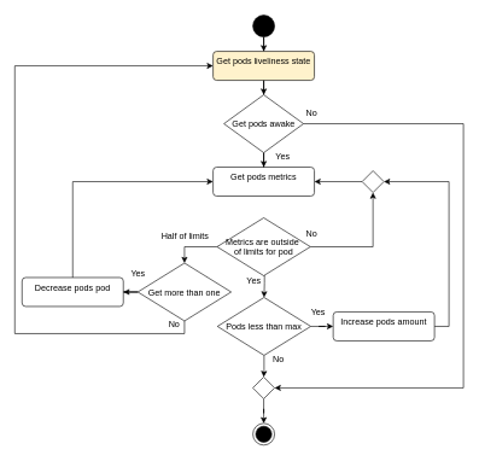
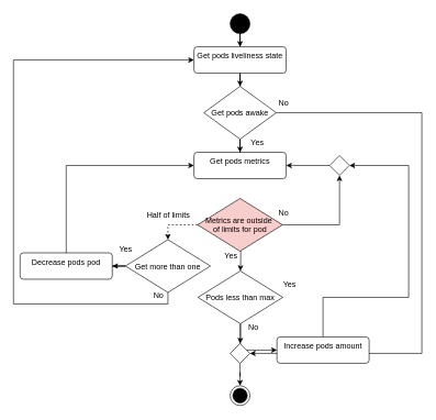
  <mxCell id="0" />
  <mxCell id="1" parent="0" />
  <mxCell id="2" style="edgeStyle=orthogonalEdgeStyle;rounded=0;orthogonalLoop=1;jettySize=auto;html=1;entryX=0.5;entryY=0;entryDx=0;entryDy=0;" edge="1" parent="1"><mxGeometry relative="1" as="geometry"><mxPoint x="364" y="189" as="sourcePoint" /><mxPoint x="364" y="210" as="targetPoint" /></mxGeometry></mxCell>
  <mxCell id="3" value="Yes" style="text;html=1;align=center;verticalAlign=middle;resizable=0;points=[];autosize=1;strokeColor=none;fillColor=none;" vertex="1" parent="1"><mxGeometry x="370" y="200" width="40" height="30" as="geometry" /></mxCell>
  <mxCell id="4" value="&lt;div&gt;No&lt;/div&gt;" style="text;html=1;align=center;verticalAlign=middle;resizable=0;points=[];autosize=1;strokeColor=none;fillColor=none;" vertex="1" parent="1"><mxGeometry x="410" y="140" width="40" height="30" as="geometry" /></mxCell>
  <mxCell id="5" style="edgeStyle=orthogonalEdgeStyle;rounded=0;orthogonalLoop=1;jettySize=auto;html=1;entryX=0.5;entryY=0;entryDx=0;entryDy=0;" edge="1" parent="1" source="6" target="9"><mxGeometry relative="1" as="geometry" /></mxCell>
  <mxCell id="6" value="" style="ellipse;fillColor=strokeColor;html=1;" vertex="1" parent="1"><mxGeometry x="349" y="20" width="30" height="30" as="geometry" /></mxCell>
  <mxCell id="7" value="" style="ellipse;html=1;shape=endState;fillColor=strokeColor;" vertex="1" parent="1"><mxGeometry x="349" y="584" width="30" height="30" as="geometry" /></mxCell>
  <mxCell id="8" style="edgeStyle=orthogonalEdgeStyle;rounded=0;orthogonalLoop=1;jettySize=auto;html=1;entryX=0.5;entryY=0;entryDx=0;entryDy=0;" edge="1" parent="1" source="9" target="13"><mxGeometry relative="1" as="geometry" /></mxCell>
- <mxCell id="9" value="&lt;span class=&quot;hljs-keyword&quot;&gt;Get&lt;/span&gt; pods liveliness state" style="html=1;align=center;verticalAlign=top;rounded=1;absoluteArcSize=1;arcSize=10;dashed=0;whiteSpace=wrap;fillColor=#fff2cc;" vertex="1" parent="1"><mxGeometry x="294" y="70" width="140" height="40" as="geometry" /></mxCell>
+ <mxCell id="9" value="&lt;span class=&quot;hljs-keyword&quot;&gt;Get&lt;/span&gt; pods liveliness state" style="html=1;align=center;verticalAlign=top;rounded=1;absoluteArcSize=1;arcSize=10;dashed=0;whiteSpace=wrap;" vertex="1" parent="1"><mxGeometry x="294" y="70" width="140" height="40" as="geometry" /></mxCell>
  <mxCell id="10" value="Get pods metrics" style="html=1;align=center;verticalAlign=top;rounded=1;absoluteArcSize=1;arcSize=10;dashed=0;whiteSpace=wrap;" vertex="1" parent="1"><mxGeometry x="294" y="230" width="140" height="40" as="geometry" /></mxCell>
  <mxCell id="11" style="edgeStyle=orthogonalEdgeStyle;rounded=0;orthogonalLoop=1;jettySize=auto;html=1;entryX=0.5;entryY=0;entryDx=0;entryDy=0;" edge="1" parent="1" source="13" target="10"><mxGeometry relative="1" as="geometry" /></mxCell>
  <mxCell id="12" style="edgeStyle=orthogonalEdgeStyle;rounded=0;orthogonalLoop=1;jettySize=auto;html=1;entryX=1;entryY=0.5;entryDx=0;entryDy=0;" edge="1" parent="1" source="13" target="36"><mxGeometry relative="1" as="geometry"><Array as="points"><mxPoint x="640" y="170" /><mxPoint x="640" y="535" /></Array></mxGeometry></mxCell>
  <mxCell id="13" value="Get pods awake" style="rhombus;" vertex="1" parent="1"><mxGeometry x="309" y="130" width="110" height="80" as="geometry" /></mxCell>
  <mxCell id="14" style="edgeStyle=orthogonalEdgeStyle;rounded=0;orthogonalLoop=1;jettySize=auto;html=1;entryX=1;entryY=0.5;entryDx=0;entryDy=0;" edge="1" parent="1" source="15" target="10"><mxGeometry relative="1" as="geometry" /></mxCell>
  <mxCell id="15" value="" style="rhombus;" vertex="1" parent="1"><mxGeometry x="500" y="235" width="30" height="30" as="geometry" /></mxCell>
  <mxCell id="16" style="edgeStyle=orthogonalEdgeStyle;rounded=0;orthogonalLoop=1;jettySize=auto;html=1;entryX=0;entryY=0.5;entryDx=0;entryDy=0;" edge="1" parent="1" source="17" target="10"><mxGeometry relative="1" as="geometry"><Array as="points"><mxPoint x="100" y="250" /></Array></mxGeometry></mxCell>
  <mxCell id="17" value="&lt;div&gt;Decrease pods pod&lt;/div&gt;" style="html=1;align=center;verticalAlign=top;rounded=1;absoluteArcSize=1;arcSize=10;dashed=0;whiteSpace=wrap;" vertex="1" parent="1"><mxGeometry x="30" y="382.5" width="140" height="40" as="geometry" /></mxCell>
  <mxCell id="18" style="edgeStyle=orthogonalEdgeStyle;rounded=0;orthogonalLoop=1;jettySize=auto;html=1;entryX=1;entryY=0.5;entryDx=0;entryDy=0;" edge="1" parent="1" source="19" target="15"><mxGeometry relative="1" as="geometry"><Array as="points"><mxPoint x="620" y="450" /><mxPoint x="620" y="250" /></Array></mxGeometry></mxCell>
- <mxCell id="19" value="&lt;div&gt;Increase pods amount&lt;/div&gt;" style="html=1;align=center;verticalAlign=top;rounded=1;absoluteArcSize=1;arcSize=10;dashed=0;whiteSpace=wrap;" vertex="1" parent="1"><mxGeometry x="460" y="430" width="140" height="40" as="geometry" /></mxCell>
+ <mxCell id="19" value="&lt;div&gt;Increase pods amount&lt;/div&gt;" style="html=1;align=center;verticalAlign=top;rounded=1;absoluteArcSize=1;arcSize=10;dashed=0;whiteSpace=wrap;" vertex="1" parent="1"><mxGeometry x="420" y="510" width="140" height="40" as="geometry" /></mxCell>
  <mxCell id="20" style="edgeStyle=orthogonalEdgeStyle;rounded=0;orthogonalLoop=1;jettySize=auto;html=1;entryX=0;entryY=0.5;entryDx=0;entryDy=0;" edge="1" parent="1" source="22" target="9"><mxGeometry relative="1" as="geometry"><Array as="points"><mxPoint x="254" y="460" /><mxPoint x="20" y="460" /><mxPoint x="20" y="90" /></Array></mxGeometry></mxCell>
  <mxCell id="21" style="edgeStyle=orthogonalEdgeStyle;rounded=0;orthogonalLoop=1;jettySize=auto;html=1;entryX=1;entryY=0.5;entryDx=0;entryDy=0;" edge="1" parent="1" source="22" target="17"><mxGeometry relative="1" as="geometry" /></mxCell>
  <mxCell id="22" value="Get more than one" style="rhombus;" vertex="1" parent="1"><mxGeometry x="190" y="362.5" width="129" height="80" as="geometry" /></mxCell>
- <mxCell id="23" style="edgeStyle=orthogonalEdgeStyle;rounded=0;orthogonalLoop=1;jettySize=auto;html=1;entryX=0.5;entryY=0;entryDx=0;entryDy=0;" edge="1" parent="1" source="26" target="22"><mxGeometry relative="1" as="geometry"><Array as="points"><mxPoint x="255" y="340" /></Array></mxGeometry></mxCell>
+ <mxCell id="23" style="edgeStyle=orthogonalEdgeStyle;rounded=0;orthogonalLoop=1;jettySize=auto;html=1;entryX=0.5;entryY=0;entryDx=0;entryDy=0;dashed=1;" edge="1" parent="1" source="26" target="22"><mxGeometry relative="1" as="geometry"><Array as="points"><mxPoint x="255" y="340" /></Array></mxGeometry></mxCell>
  <mxCell id="24" style="edgeStyle=orthogonalEdgeStyle;rounded=0;orthogonalLoop=1;jettySize=auto;html=1;entryX=0.5;entryY=0;entryDx=0;entryDy=0;" edge="1" parent="1" source="26" target="32"><mxGeometry relative="1" as="geometry"><Array as="points"><mxPoint x="365" y="390" /><mxPoint x="365" y="390" /></Array></mxGeometry></mxCell>
  <mxCell id="25" style="edgeStyle=orthogonalEdgeStyle;rounded=0;orthogonalLoop=1;jettySize=auto;html=1;entryX=0.5;entryY=1;entryDx=0;entryDy=0;" edge="1" parent="1" source="26" target="15"><mxGeometry relative="1" as="geometry" /></mxCell>
- <mxCell id="26" value="Metrics are outside &#10;of limits for pod" style="rhombus;" vertex="1" parent="1"><mxGeometry x="299.5" y="300" width="129" height="80" as="geometry" /></mxCell>
+ <mxCell id="26" value="Metrics are outside &#10;of limits for pod" style="rhombus;fillColor=#f8cecc;" vertex="1" parent="1"><mxGeometry x="299.5" y="300" width="129" height="80" as="geometry" /></mxCell>
  <mxCell id="27" value="No" style="text;html=1;align=center;verticalAlign=middle;resizable=0;points=[];autosize=1;strokeColor=none;fillColor=none;" vertex="1" parent="1"><mxGeometry x="220" y="432.5" width="40" height="30" as="geometry" /></mxCell>
  <mxCell id="28" value="Yes" style="text;html=1;align=center;verticalAlign=middle;resizable=0;points=[];autosize=1;strokeColor=none;fillColor=none;" vertex="1" parent="1"><mxGeometry x="170" y="362.5" width="40" height="30" as="geometry" /></mxCell>
  <mxCell id="29" value="Half of limits" style="text;html=1;align=center;verticalAlign=middle;resizable=0;points=[];autosize=1;strokeColor=none;fillColor=none;" vertex="1" parent="1"><mxGeometry x="210" y="310" width="90" height="30" as="geometry" /></mxCell>
  <mxCell id="30" style="edgeStyle=orthogonalEdgeStyle;rounded=0;orthogonalLoop=1;jettySize=auto;html=1;entryX=0;entryY=0.5;entryDx=0;entryDy=0;" edge="1" parent="1" source="32" target="19"><mxGeometry relative="1" as="geometry" /></mxCell>
  <mxCell id="31" style="edgeStyle=orthogonalEdgeStyle;rounded=0;orthogonalLoop=1;jettySize=auto;html=1;entryX=0.5;entryY=0;entryDx=0;entryDy=0;" edge="1" parent="1" source="32" target="36"><mxGeometry relative="1" as="geometry" /></mxCell>
  <mxCell id="32" value="Pods less than max" style="rhombus;" vertex="1" parent="1"><mxGeometry x="300" y="410" width="129" height="80" as="geometry" /></mxCell>
  <mxCell id="33" value="Yes" style="text;html=1;align=center;verticalAlign=middle;resizable=0;points=[];autosize=1;strokeColor=none;fillColor=none;" vertex="1" parent="1"><mxGeometry x="419" y="415" width="40" height="30" as="geometry" /></mxCell>
  <mxCell id="34" value="Yes" style="text;html=1;align=center;verticalAlign=middle;resizable=0;points=[];autosize=1;strokeColor=none;fillColor=none;" vertex="1" parent="1"><mxGeometry x="330" y="372.5" width="40" height="30" as="geometry" /></mxCell>
  <mxCell id="35" style="edgeStyle=orthogonalEdgeStyle;rounded=0;orthogonalLoop=1;jettySize=auto;html=1;" edge="1" parent="1" source="36" target="7"><mxGeometry relative="1" as="geometry" /></mxCell>
  <mxCell id="36" value="" style="rhombus;" vertex="1" parent="1"><mxGeometry x="349" y="520" width="30" height="30" as="geometry" /></mxCell>
  <mxCell id="37" value="No" style="text;html=1;align=center;verticalAlign=middle;resizable=0;points=[];autosize=1;strokeColor=none;fillColor=none;" vertex="1" parent="1"><mxGeometry x="410" y="308" width="40" height="30" as="geometry" /></mxCell>
  <mxCell id="38" value="No" style="text;html=1;align=center;verticalAlign=middle;resizable=0;points=[];autosize=1;strokeColor=none;fillColor=none;" vertex="1" parent="1"><mxGeometry x="364" y="480" width="40" height="30" as="geometry" /></mxCell>
